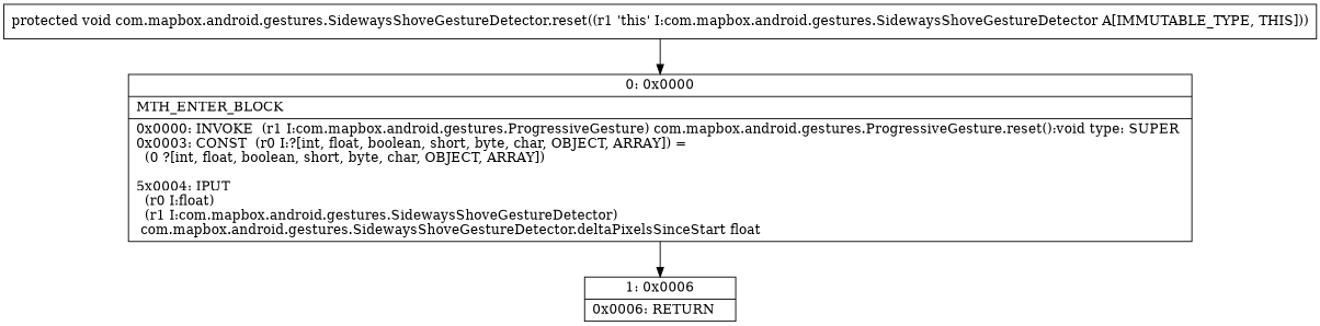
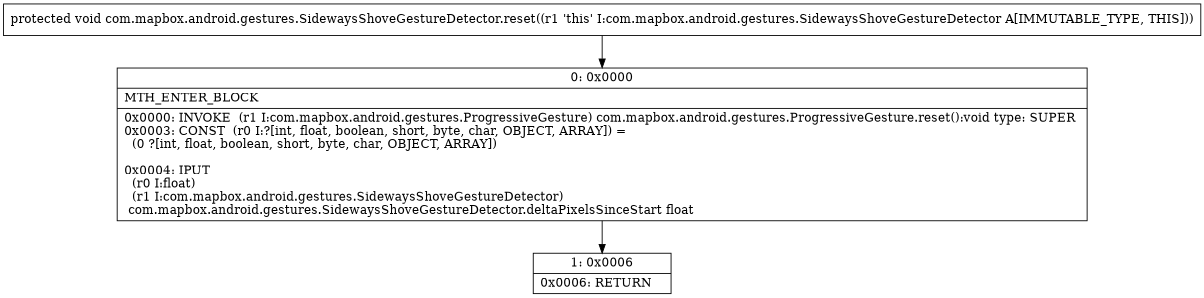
  digraph {
    node [shape=record]
-   n1 [label="{0\:\ 0x0000|MTH_ENTER_BLOCK\l|0x0000: INVOKE  (r1 I:com.mapbox.android.gestures.ProgressiveGesture) com.mapbox.android.gestures.ProgressiveGesture.reset():void type: SUPER \l0x0003: CONST  (r0 I:?[int, float, boolean, short, byte, char, OBJECT, ARRAY]) = \l  (0 ?[int, float, boolean, short, byte, char, OBJECT, ARRAY])\l \l5x0004: IPUT  \l  (r0 I:float)\l  (r1 I:com.mapbox.android.gestures.SidewaysShoveGestureDetector)\l com.mapbox.android.gestures.SidewaysShoveGestureDetector.deltaPixelsSinceStart float \l}"]
+   n1 [label="{0\:\ 0x0000|MTH_ENTER_BLOCK\l|0x0000: INVOKE  (r1 I:com.mapbox.android.gestures.ProgressiveGesture) com.mapbox.android.gestures.ProgressiveGesture.reset():void type: SUPER \l0x0003: CONST  (r0 I:?[int, float, boolean, short, byte, char, OBJECT, ARRAY]) = \l  (0 ?[int, float, boolean, short, byte, char, OBJECT, ARRAY])\l \l0x0004: IPUT  \l  (r0 I:float)\l  (r1 I:com.mapbox.android.gestures.SidewaysShoveGestureDetector)\l com.mapbox.android.gestures.SidewaysShoveGestureDetector.deltaPixelsSinceStart float \l}"]
    n2 [label="{1\:\ 0x0006|0x0006: RETURN   \l}"]
    n3 [label="{protected void com.mapbox.android.gestures.SidewaysShoveGestureDetector.reset((r1 'this' I:com.mapbox.android.gestures.SidewaysShoveGestureDetector A[IMMUTABLE_TYPE, THIS])) }"]
    n1 -> n2
    n3 -> n1
  }
